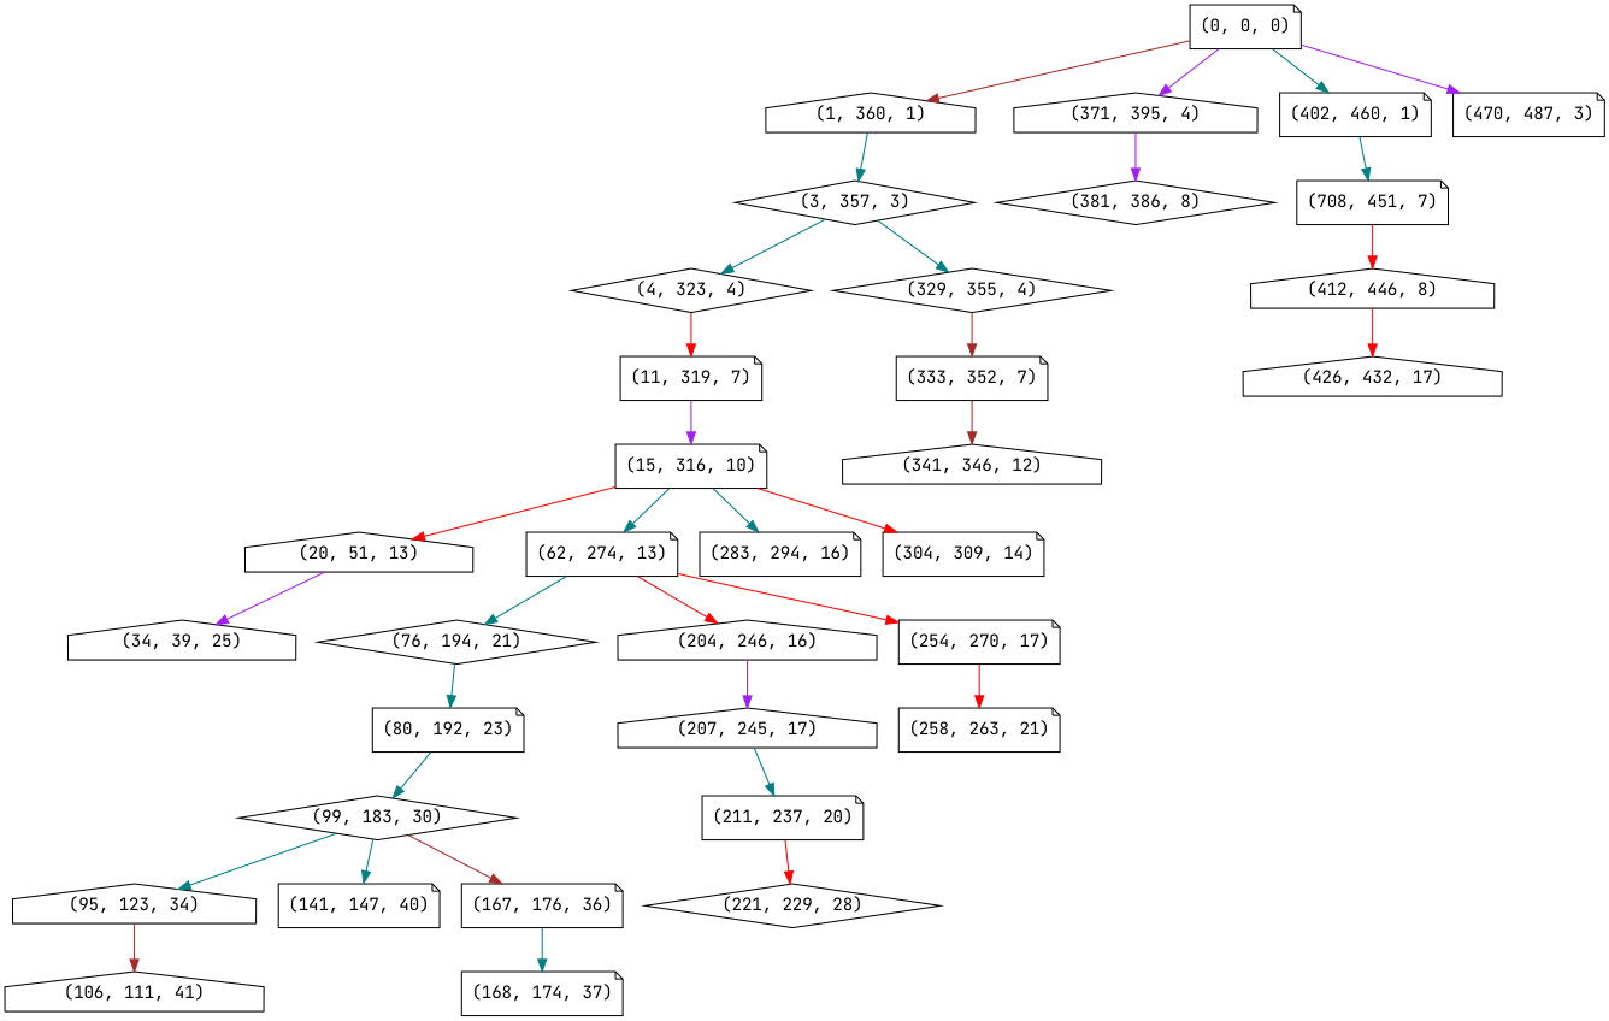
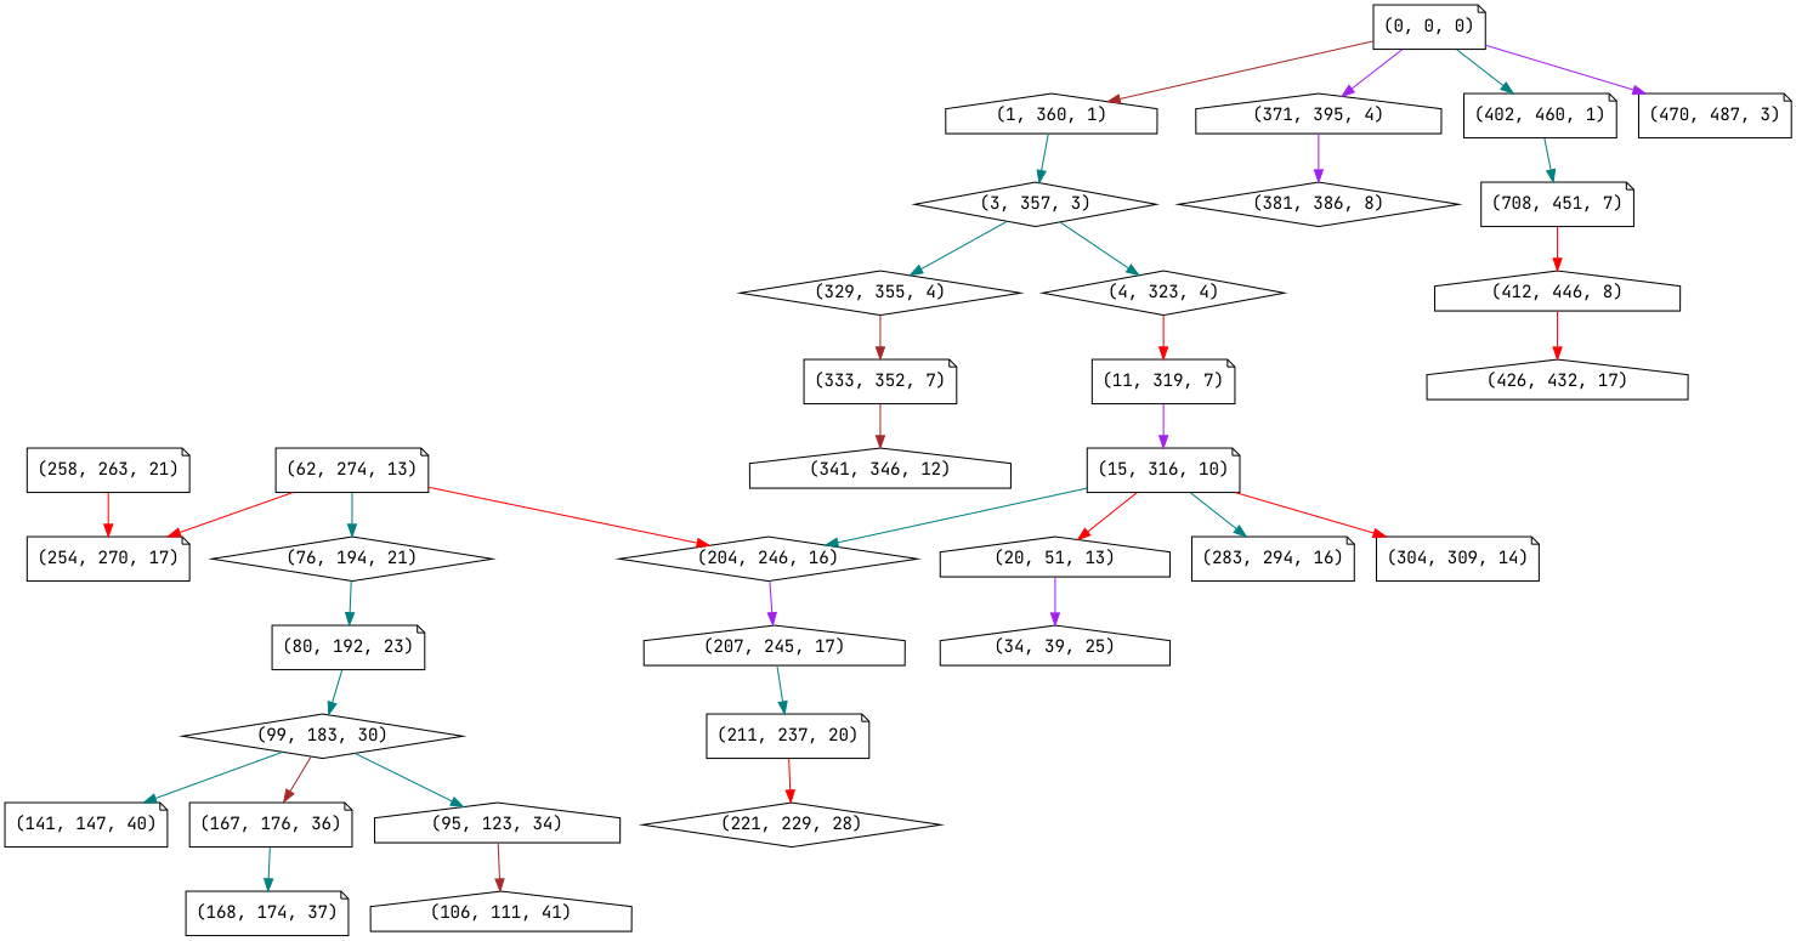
  digraph {
    fontname="JetBrains Mono"
    node [fontname="JetBrains Mono" shape=note]
    edge [color=teal fontname="JetBrains Mono"]
    "(1, 360, 1)" [shape=house]
    "(0, 0, 0)"
    "(371, 395, 4)" [shape=house]
    "(402, 460, 1)"
    "(470, 487, 3)"
    "(3, 357, 3)" [shape=diamond]
    "(381, 386, 8)" [shape=diamond]
    n8 [label="(708, 451, 7)"]
    "(4, 323, 4)" [shape=diamond]
    "(329, 355, 4)" [shape=diamond]
    "(11, 319, 7)"
    "(333, 352, 7)"
    "(15, 316, 10)"
    "(20, 51, 13)" [shape=house]
    "(62, 274, 13)"
    "(283, 294, 16)"
    "(304, 309, 14)"
    "(34, 39, 25)" [shape=house]
    "(76, 194, 21)" [shape=diamond]
-   "(204, 246, 16)" [shape=house]
+   "(204, 246, 16)" [shape=diamond]
    "(254, 270, 17)"
    "(80, 192, 23)"
    "(207, 245, 17)" [shape=house]
    "(258, 263, 21)"
    n25 [label="(99, 183, 30)" shape=diamond]
    "(95, 123, 34)" [shape=house]
    "(141, 147, 40)"
    "(167, 176, 36)"
    "(106, 111, 41)" [shape=house]
    "(168, 174, 37)"
    "(211, 237, 20)"
    "(221, 229, 28)" [shape=diamond]
    "(341, 346, 12)" [shape=house]
    "(412, 446, 8)" [shape=house]
    "(426, 432, 17)" [shape=house]
    "(1, 360, 1)" -> "(3, 357, 3)"
    "(0, 0, 0)" -> "(1, 360, 1)" [color=brown]
    "(0, 0, 0)" -> "(371, 395, 4)" [color=purple]
    "(0, 0, 0)" -> "(402, 460, 1)"
    "(0, 0, 0)" -> "(470, 487, 3)" [color=purple]
    "(371, 395, 4)" -> "(381, 386, 8)" [color=purple]
    "(402, 460, 1)" -> n8
    "(3, 357, 3)" -> "(4, 323, 4)"
    "(3, 357, 3)" -> "(329, 355, 4)"
    n8 -> "(412, 446, 8)" [color=red]
    "(4, 323, 4)" -> "(11, 319, 7)" [color=red]
    "(329, 355, 4)" -> "(333, 352, 7)" [color=brown]
    "(11, 319, 7)" -> "(15, 316, 10)" [color=purple]
    "(333, 352, 7)" -> "(341, 346, 12)" [color=brown]
    "(15, 316, 10)" -> "(20, 51, 13)" [color=red]
-   "(15, 316, 10)" -> "(62, 274, 13)"
+   "(15, 316, 10)" -> "(204, 246, 16)"
    "(15, 316, 10)" -> "(283, 294, 16)"
    "(15, 316, 10)" -> "(304, 309, 14)" [color=red]
    "(20, 51, 13)" -> "(34, 39, 25)" [color=purple]
    "(62, 274, 13)" -> "(76, 194, 21)"
    "(62, 274, 13)" -> "(204, 246, 16)" [color=red]
    "(62, 274, 13)" -> "(254, 270, 17)" [color=red]
    "(76, 194, 21)" -> "(80, 192, 23)"
    "(204, 246, 16)" -> "(207, 245, 17)" [color=purple]
-   "(254, 270, 17)" -> "(258, 263, 21)" [color=red]
+   "(258, 263, 21)" -> "(254, 270, 17)" [color=red]
    "(80, 192, 23)" -> n25
    "(207, 245, 17)" -> "(211, 237, 20)"
    n25 -> "(95, 123, 34)"
    n25 -> "(141, 147, 40)"
    n25 -> "(167, 176, 36)" [color=brown]
    "(95, 123, 34)" -> "(106, 111, 41)" [color=brown]
    "(167, 176, 36)" -> "(168, 174, 37)"
    "(211, 237, 20)" -> "(221, 229, 28)" [color=red]
    "(412, 446, 8)" -> "(426, 432, 17)" [color=red]
  }
